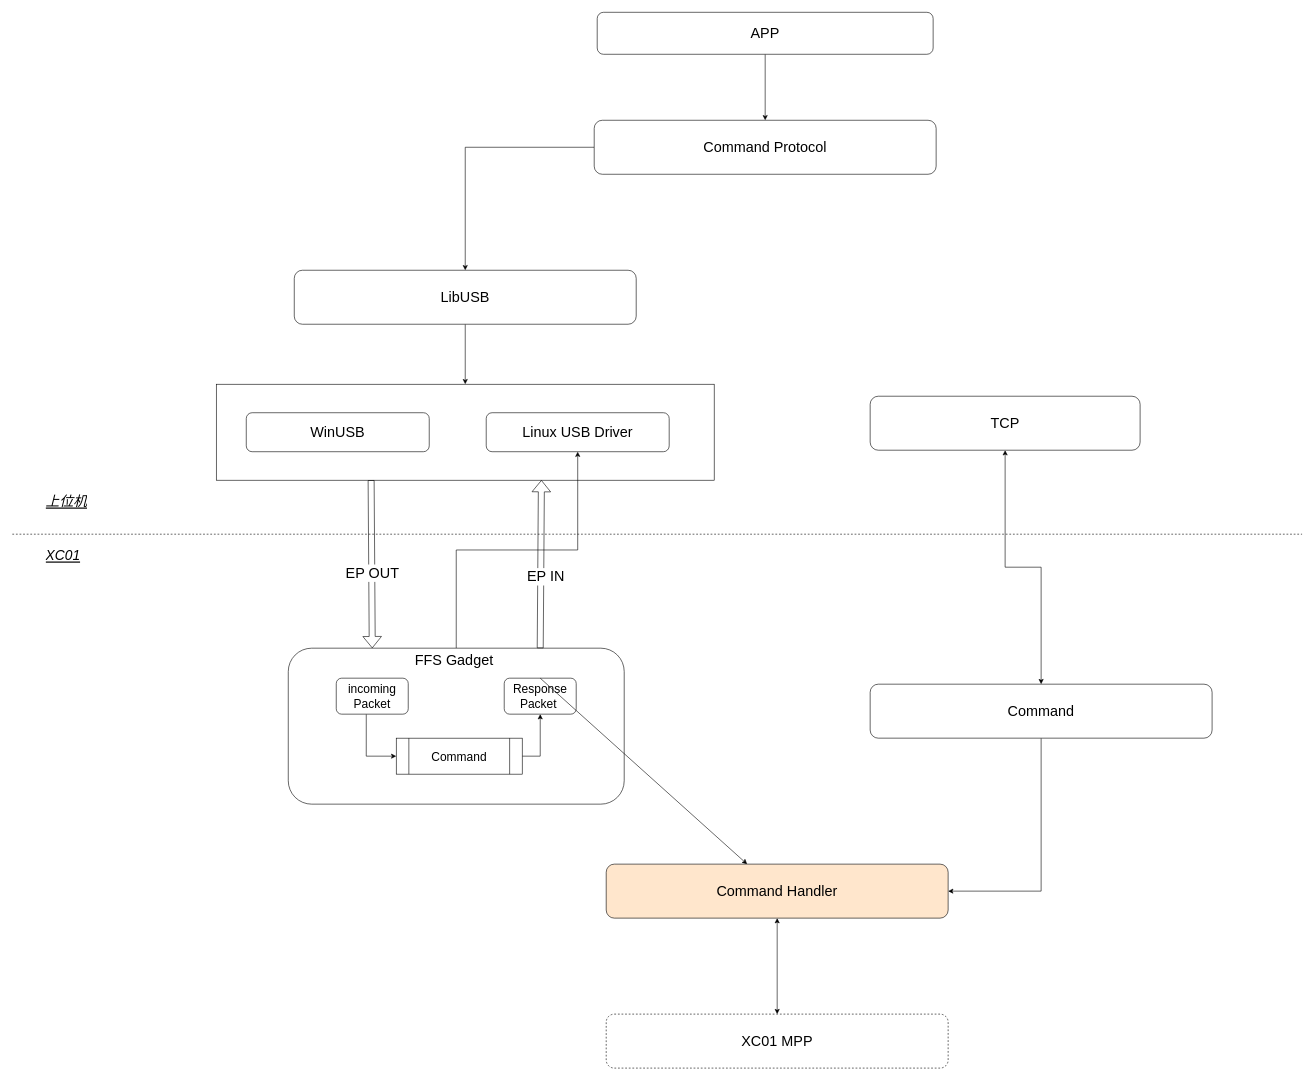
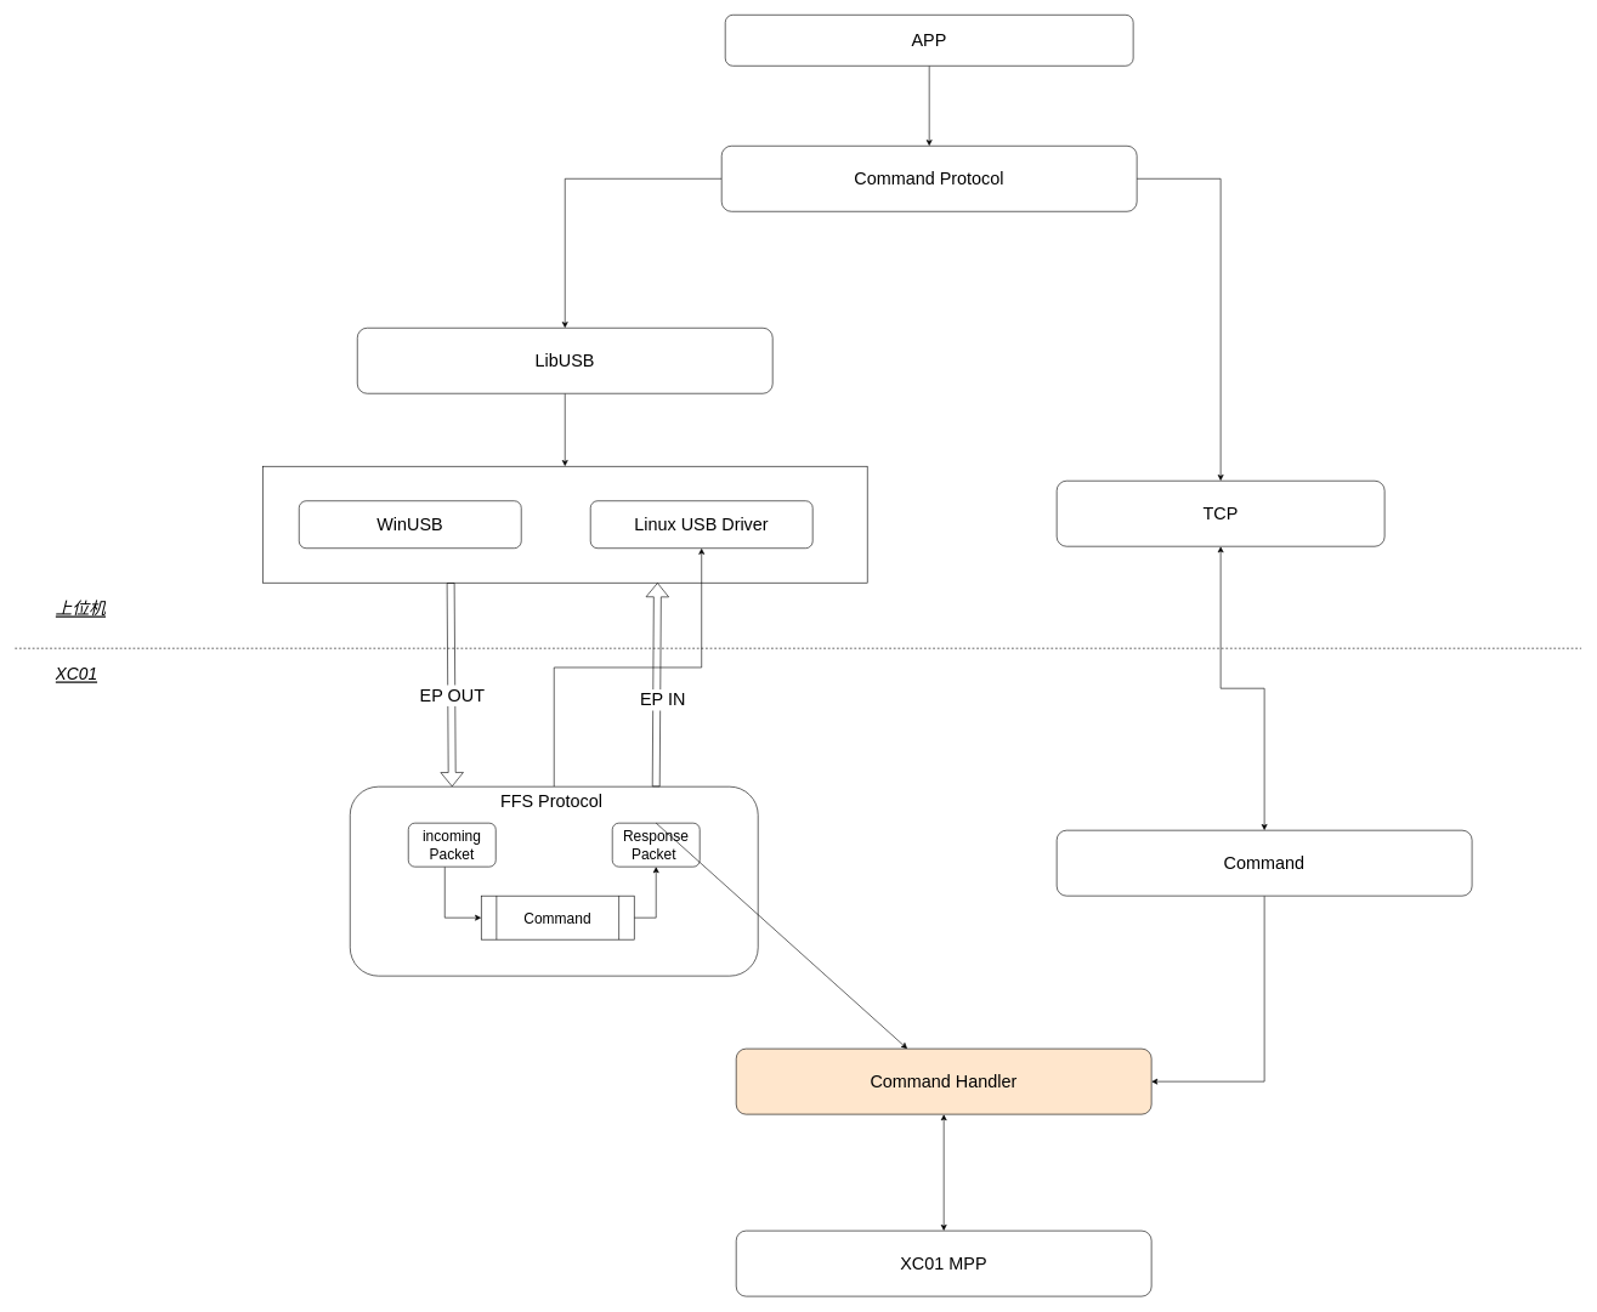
  <mxCell id="0" />
  <mxCell id="1" parent="0" />
  <mxCell id="2" value="" style="rounded=0;whiteSpace=wrap;html=1;" vertex="1" parent="1"><mxGeometry x="360" y="640" width="830" height="160" as="geometry" /></mxCell>
  <mxCell id="3" style="edgeStyle=orthogonalEdgeStyle;rounded=0;orthogonalLoop=1;jettySize=auto;html=1;" edge="1" parent="1" source="4" target="21"><mxGeometry relative="1" as="geometry" /></mxCell>
- <mxCell id="4" value="FFS Gadget&amp;nbsp;" style="rounded=1;whiteSpace=wrap;html=1;fontSize=24;labelPosition=center;verticalLabelPosition=middle;align=center;verticalAlign=top;" vertex="1" parent="1"><mxGeometry x="480" y="1080" width="560" height="260" as="geometry" /></mxCell>
+ <mxCell id="4" value="FFS Protocol&amp;nbsp;" style="rounded=1;whiteSpace=wrap;html=1;fontSize=24;labelPosition=center;verticalLabelPosition=middle;align=center;verticalAlign=top;" vertex="1" parent="1"><mxGeometry x="480" y="1080" width="560" height="260" as="geometry" /></mxCell>
  <mxCell id="5" value="" style="edgeStyle=orthogonalEdgeStyle;rounded=0;orthogonalLoop=1;jettySize=auto;html=1;" edge="1" parent="1" source="6" target="2"><mxGeometry relative="1" as="geometry" /></mxCell>
  <mxCell id="6" value="LibUSB" style="rounded=1;whiteSpace=wrap;html=1;fontSize=24;" vertex="1" parent="1"><mxGeometry x="490" y="450" width="570" height="90" as="geometry" /></mxCell>
  <mxCell id="7" value="WinUSB" style="rounded=1;whiteSpace=wrap;html=1;fontSize=24;" vertex="1" parent="1"><mxGeometry x="410" y="687.5" width="305" height="65" as="geometry" /></mxCell>
  <mxCell id="8" value="" style="shape=flexArrow;endArrow=classic;html=1;rounded=0;fontSize=19;entryX=0.25;entryY=0;entryDx=0;entryDy=0;exitX=0.311;exitY=1;exitDx=0;exitDy=0;exitPerimeter=0;" edge="1" parent="1" source="2" target="4"><mxGeometry width="50" height="50" relative="1" as="geometry"><mxPoint x="620" y="900" as="sourcePoint" /><mxPoint x="770" y="1070" as="targetPoint" /></mxGeometry></mxCell>
  <mxCell id="9" value="&lt;font style=&quot;font-size: 24px;&quot;&gt;EP OUT&lt;/font&gt;" style="edgeLabel;html=1;align=center;verticalAlign=middle;resizable=0;points=[];" vertex="1" connectable="0" parent="8"><mxGeometry x="0.108" relative="1" as="geometry"><mxPoint as="offset" /></mxGeometry></mxCell>
  <mxCell id="10" value="" style="shape=flexArrow;endArrow=classic;html=1;rounded=0;exitX=0.75;exitY=0;exitDx=0;exitDy=0;entryX=0.653;entryY=0.999;entryDx=0;entryDy=0;entryPerimeter=0;" edge="1" parent="1" source="4" target="2"><mxGeometry width="50" height="50" relative="1" as="geometry"><mxPoint x="830" y="1070" as="sourcePoint" /><mxPoint x="900" y="890" as="targetPoint" /></mxGeometry></mxCell>
  <mxCell id="11" value="&lt;font style=&quot;font-size: 24px;&quot;&gt;EP IN&lt;/font&gt;" style="edgeLabel;html=1;align=center;verticalAlign=middle;resizable=0;points=[];" vertex="1" connectable="0" parent="10"><mxGeometry x="-0.141" y="-8" relative="1" as="geometry"><mxPoint as="offset" /></mxGeometry></mxCell>
  <mxCell id="12" style="edgeStyle=orthogonalEdgeStyle;rounded=0;orthogonalLoop=1;jettySize=auto;html=1;entryX=0.5;entryY=1;entryDx=0;entryDy=0;exitX=1;exitY=0.5;exitDx=0;exitDy=0;" edge="1" parent="1" source="13" target="16"><mxGeometry relative="1" as="geometry" /></mxCell>
  <mxCell id="13" value="Command" style="shape=process;whiteSpace=wrap;html=1;backgroundOutline=1;fontSize=20;" vertex="1" parent="1"><mxGeometry x="660" y="1230" width="210" height="60" as="geometry" /></mxCell>
  <mxCell id="14" style="edgeStyle=orthogonalEdgeStyle;rounded=0;orthogonalLoop=1;jettySize=auto;html=1;entryX=0;entryY=0.5;entryDx=0;entryDy=0;exitX=0.417;exitY=1;exitDx=0;exitDy=0;exitPerimeter=0;" edge="1" parent="1" source="15" target="13"><mxGeometry relative="1" as="geometry" /></mxCell>
  <mxCell id="15" value="&lt;div&gt;incoming&lt;/div&gt;&lt;div&gt;Packet&lt;/div&gt;" style="rounded=1;whiteSpace=wrap;html=1;fontSize=20;" vertex="1" parent="1"><mxGeometry x="560" y="1130" width="120" height="60" as="geometry" /></mxCell>
  <mxCell id="16" value="&lt;div&gt;Response&lt;/div&gt;&lt;div&gt;Packet&amp;nbsp;&lt;/div&gt;" style="rounded=1;whiteSpace=wrap;html=1;fontSize=20;" vertex="1" parent="1"><mxGeometry x="840" y="1130" width="120" height="60" as="geometry" /></mxCell>
  <mxCell id="17" value="" style="endArrow=classic;html=1;rounded=0;exitX=0.5;exitY=0;exitDx=0;exitDy=0;" edge="1" parent="1" source="16" target="30"><mxGeometry width="50" height="50" relative="1" as="geometry"><mxPoint x="840" y="1130" as="sourcePoint" /><mxPoint x="890" y="1080" as="targetPoint" /></mxGeometry></mxCell>
  <mxCell id="18" style="edgeStyle=orthogonalEdgeStyle;rounded=0;orthogonalLoop=1;jettySize=auto;html=1;" edge="1" parent="1" source="19" target="24"><mxGeometry relative="1" as="geometry" /></mxCell>
  <mxCell id="19" value="APP" style="rounded=1;whiteSpace=wrap;html=1;fontSize=24;" vertex="1" parent="1"><mxGeometry x="995" y="20" width="560" height="70" as="geometry" /></mxCell>
  <mxCell id="20" value="" style="endArrow=none;dashed=1;html=1;rounded=0;" edge="1" parent="1"><mxGeometry width="50" height="50" relative="1" as="geometry"><mxPoint x="20" y="890" as="sourcePoint" /><mxPoint x="2170" y="890" as="targetPoint" /></mxGeometry></mxCell>
  <mxCell id="21" value="Linux USB Driver" style="rounded=1;whiteSpace=wrap;html=1;fontSize=24;" vertex="1" parent="1"><mxGeometry x="810" y="687.5" width="305" height="65" as="geometry" /></mxCell>
  <mxCell id="22" style="edgeStyle=orthogonalEdgeStyle;rounded=0;orthogonalLoop=1;jettySize=auto;html=1;exitX=0;exitY=0.5;exitDx=0;exitDy=0;" edge="1" parent="1" source="24" target="6"><mxGeometry relative="1" as="geometry" /></mxCell>
+ <mxCell id="23" style="edgeStyle=orthogonalEdgeStyle;rounded=0;orthogonalLoop=1;jettySize=auto;html=1;entryX=0.5;entryY=0;entryDx=0;entryDy=0;exitX=1;exitY=0.5;exitDx=0;exitDy=0;" edge="1" parent="1" source="24" target="26"><mxGeometry relative="1" as="geometry" /></mxCell>
  <mxCell id="24" value="Command Protocol" style="rounded=1;whiteSpace=wrap;html=1;fontSize=24;" vertex="1" parent="1"><mxGeometry x="990" y="200" width="570" height="90" as="geometry" /></mxCell>
  <mxCell id="25" style="edgeStyle=orthogonalEdgeStyle;rounded=0;orthogonalLoop=1;jettySize=auto;html=1;startArrow=classic;startFill=1;" edge="1" parent="1" source="26" target="28"><mxGeometry relative="1" as="geometry" /></mxCell>
  <mxCell id="26" value="TCP" style="rounded=1;whiteSpace=wrap;html=1;fontSize=24;" vertex="1" parent="1"><mxGeometry x="1450" y="660" width="450" height="90" as="geometry" /></mxCell>
  <mxCell id="27" style="edgeStyle=orthogonalEdgeStyle;rounded=0;orthogonalLoop=1;jettySize=auto;html=1;entryX=1;entryY=0.5;entryDx=0;entryDy=0;" edge="1" parent="1" source="28" target="30"><mxGeometry relative="1" as="geometry" /></mxCell>
  <mxCell id="28" value="Command" style="rounded=1;whiteSpace=wrap;html=1;fontSize=24;" vertex="1" parent="1"><mxGeometry x="1450" y="1140" width="570" height="90" as="geometry" /></mxCell>
  <mxCell id="29" style="edgeStyle=orthogonalEdgeStyle;rounded=0;orthogonalLoop=1;jettySize=auto;html=1;endArrow=classic;endFill=1;startArrow=classic;startFill=1;" edge="1" parent="1" source="30" target="31"><mxGeometry relative="1" as="geometry" /></mxCell>
  <mxCell id="30" value="Command Handler" style="rounded=1;whiteSpace=wrap;html=1;fontSize=24;fillColor=#ffe6cc;" vertex="1" parent="1"><mxGeometry x="1010" y="1440" width="570" height="90" as="geometry" /></mxCell>
- <mxCell id="31" value="XC01 MPP" style="rounded=1;whiteSpace=wrap;html=1;fontSize=24;dashed=1;" vertex="1" parent="1"><mxGeometry x="1010" y="1690" width="570" height="90" as="geometry" /></mxCell>
+ <mxCell id="31" value="XC01 MPP" style="rounded=1;whiteSpace=wrap;html=1;fontSize=24;" vertex="1" parent="1"><mxGeometry x="1010" y="1690" width="570" height="90" as="geometry" /></mxCell>
  <mxCell id="32" value="上位机" style="text;strokeColor=none;fillColor=none;align=left;verticalAlign=middle;spacingLeft=4;spacingRight=4;overflow=hidden;points=[[0,0.5],[1,0.5]];portConstraint=eastwest;rotatable=0;whiteSpace=wrap;html=1;fontSize=23;fontStyle=6" vertex="1" parent="1"><mxGeometry x="70" y="820" width="130" height="30" as="geometry" /></mxCell>
  <mxCell id="33" value="XC01" style="text;strokeColor=none;fillColor=none;align=left;verticalAlign=middle;spacingLeft=4;spacingRight=4;overflow=hidden;points=[[0,0.5],[1,0.5]];portConstraint=eastwest;rotatable=0;whiteSpace=wrap;html=1;fontSize=23;fontStyle=6" vertex="1" parent="1"><mxGeometry x="70" y="910" width="130" height="30" as="geometry" /></mxCell>
